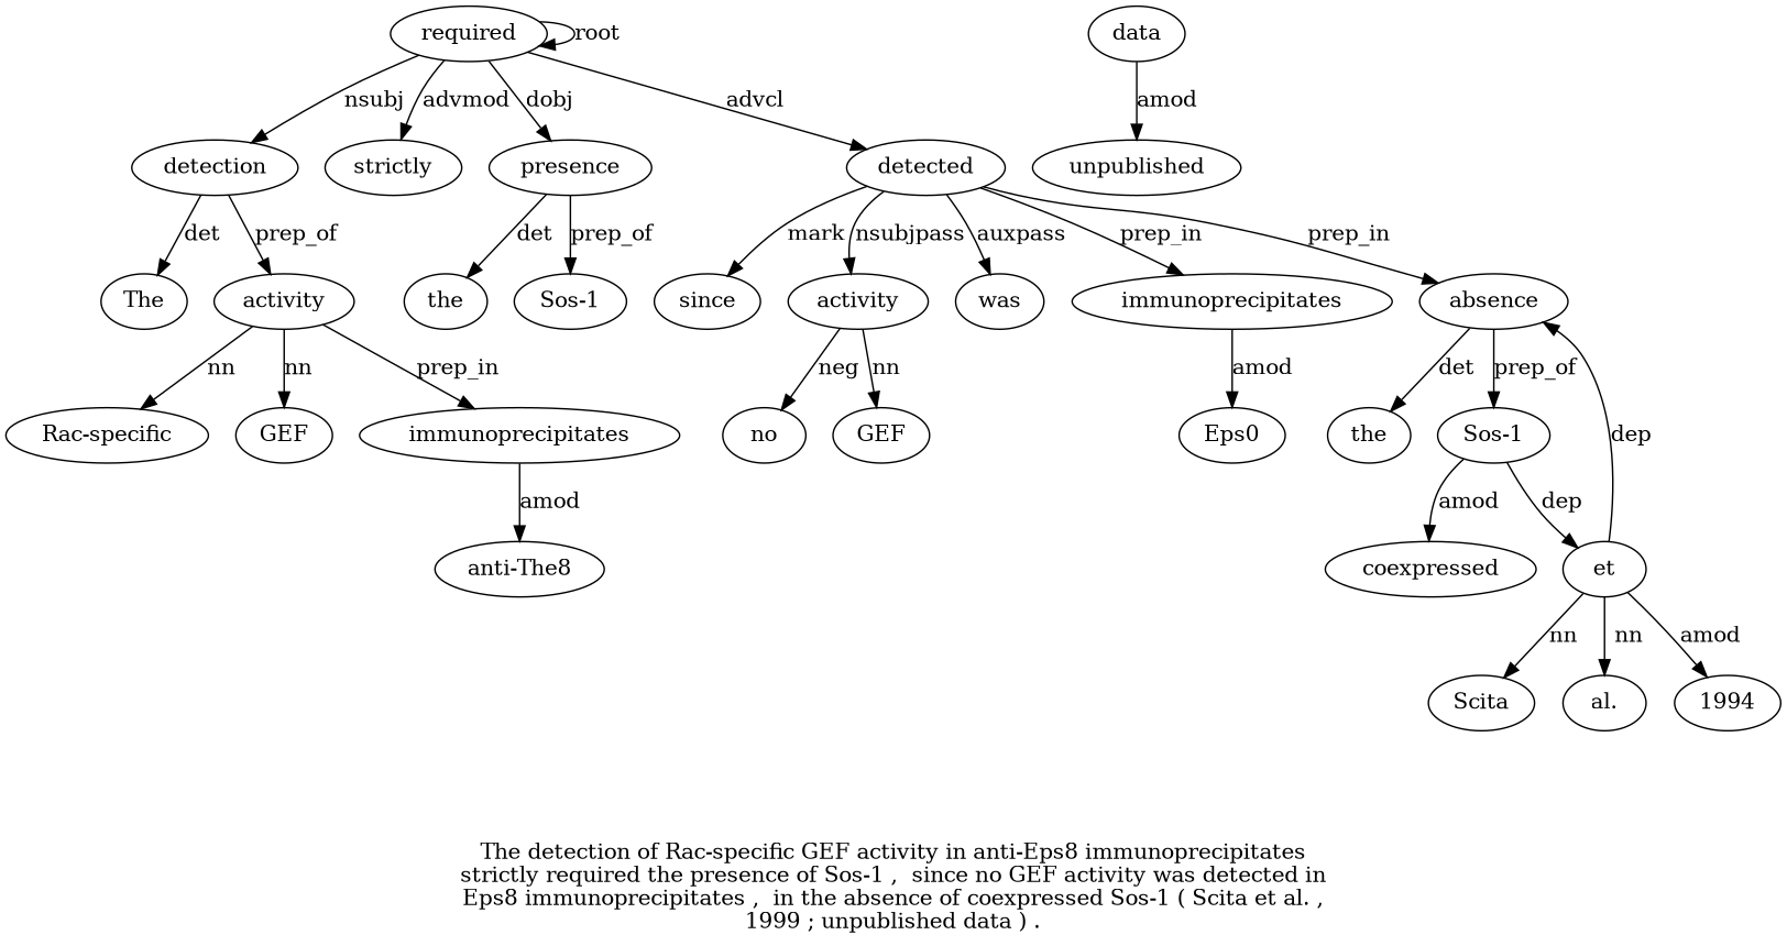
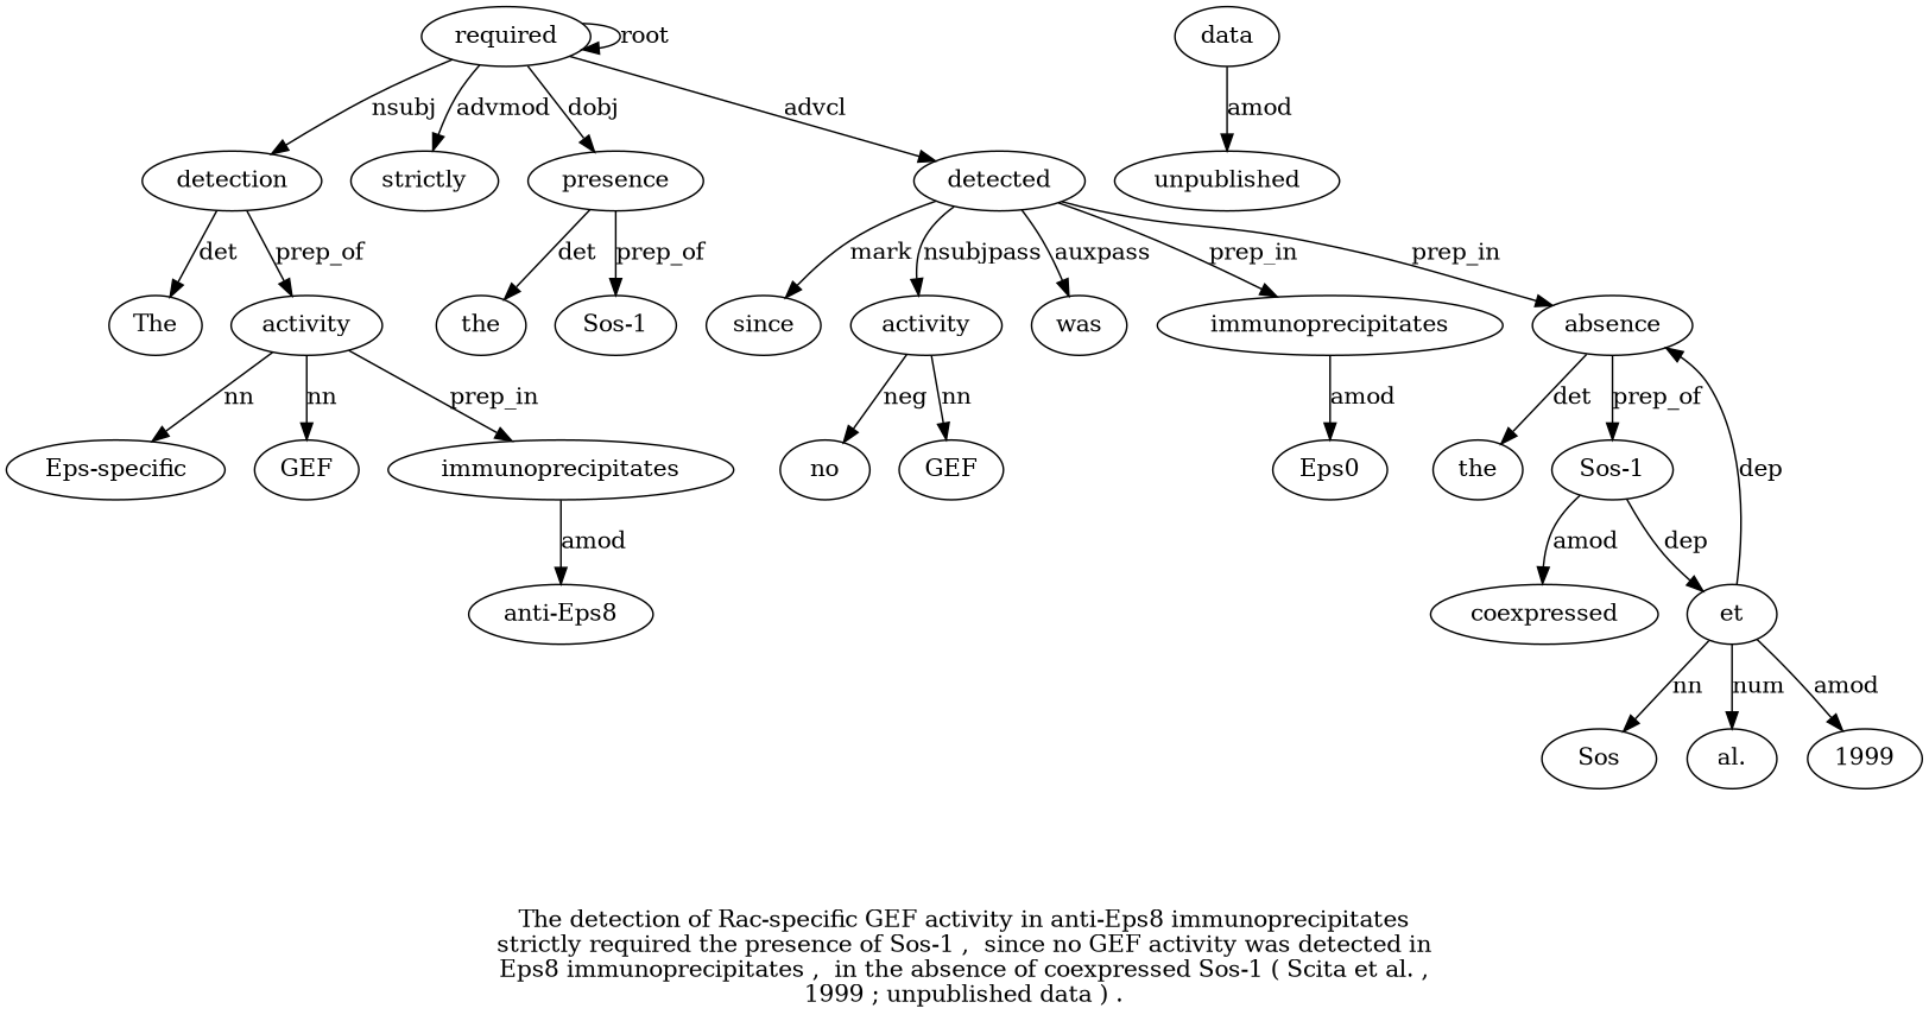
  digraph {
    label="The detection of Rac-specific GEF activity in anti-Eps8 immunoprecipitates\nstrictly required the presence of Sos-1 ,  since no GEF activity was detected in\nEps8 immunoprecipitates ,  in the absence of coexpressed Sos-1 ( Scita et al. ,\n1999 ; unpublished data ) ."
    node [fillcolor=white style=filled]
    n1 [label=detection]
    n2 [label=The]
    n3 [label=activity]
-   n4 [label="Rac-specific"]
+   n4 [label="Eps-specific"]
    n5 [label=GEF]
    n6 [label=immunoprecipitates]
    n7 [label=required]
    n8 [label=strictly]
    n9 [label=presence]
    n10 [label=detected]
    n11 [label=the]
    n12 [label="Sos-1"]
    n13 [label=since]
    n14 [label=activity]
    n15 [label=was]
    n16 [label=immunoprecipitates]
    n17 [label=absence]
-   n18 [label="anti-The8"]
+   n18 [label="anti-Eps8"]
    n19 [label=no]
    n20 [label=GEF]
    n21 [label=Eps0]
    n22 [label=the]
    n23 [label="Sos-1"]
    n24 [label=coexpressed]
    n25 [label=et]
-   n26 [label=Scita]
+   n26 [label=Sos]
    n27 [label="al."]
-   n28 [label=1994]
+   n28 [label=1999]
    n29 [label=data]
    n30 [label=unpublished]
    n1 -> n2 [label=det]
    n1 -> n3 [label=prep_of]
    n3 -> n4 [label=nn]
    n3 -> n5 [label=nn]
    n3 -> n6 [label=prep_in]
    n6 -> n18 [label=amod]
    n7 -> n1 [label=nsubj]
    n7 -> n7 [label=root]
    n7 -> n8 [label=advmod]
    n7 -> n9 [label=dobj]
    n7 -> n10 [label=advcl]
    n9 -> n11 [label=det]
    n9 -> n12 [label=prep_of]
    n10 -> n13 [label=mark]
    n10 -> n14 [label=nsubjpass]
    n10 -> n15 [label=auxpass]
    n10 -> n16 [label=prep_in]
    n10 -> n17 [label=prep_in]
    n14 -> n19 [label=neg]
    n14 -> n20 [label=nn]
    n16 -> n21 [label=amod]
    n17 -> n22 [label=det]
    n17 -> n23 [label=prep_of]
    n23 -> n24 [label=amod]
    n23 -> n25 [label=dep]
    n25 -> n17 [label=dep]
    n25 -> n26 [label=nn]
-   n25 -> n27 [label=nn]
+   n25 -> n27 [label=num]
    n25 -> n28 [label=amod]
    n29 -> n30 [label=amod]
  }
